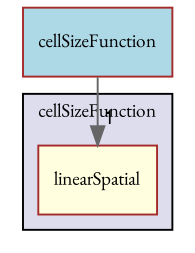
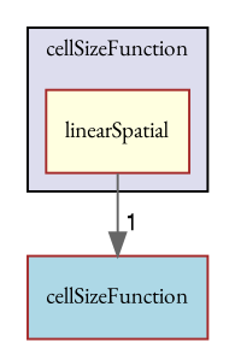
  digraph {
    compound=true
    fontname="EB Garamond"
    node [fontname="EB Garamond" fontsize=10 shape=box style=filled color=brown]
    n1 [fillcolor=lightyellow label=linearSpatial pencolor=black]
    n2 [label=cellSizeFunction fillcolor=lightblue]
    subgraph cluster_1 {
      bgcolor="#ddddee"
      fontsize=10
      label=cellSizeFunction
      pencolor=black
      n1
    }
-   n2 -> n1 [headlabel=1 labeldistance=1.5 labelfontname=FreeSans labelfontsize=10 color=gray40 fontname="EB Garamond"]
+   n1 -> n2 [headlabel=1 labeldistance=1.5 labelfontname=FreeSans labelfontsize=10 color=gray40 fontname="EB Garamond"]
  }
